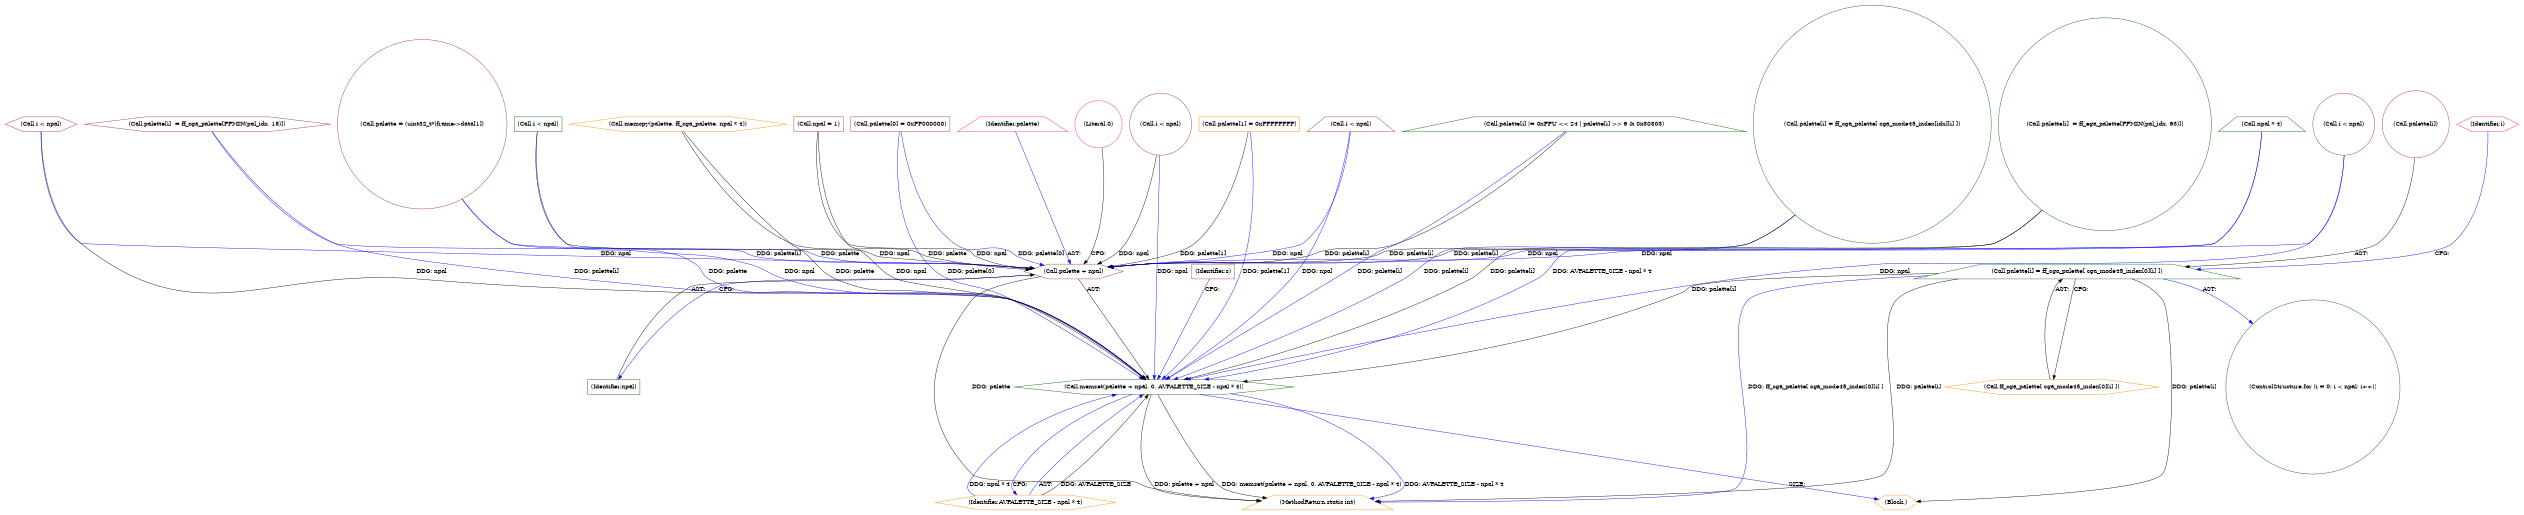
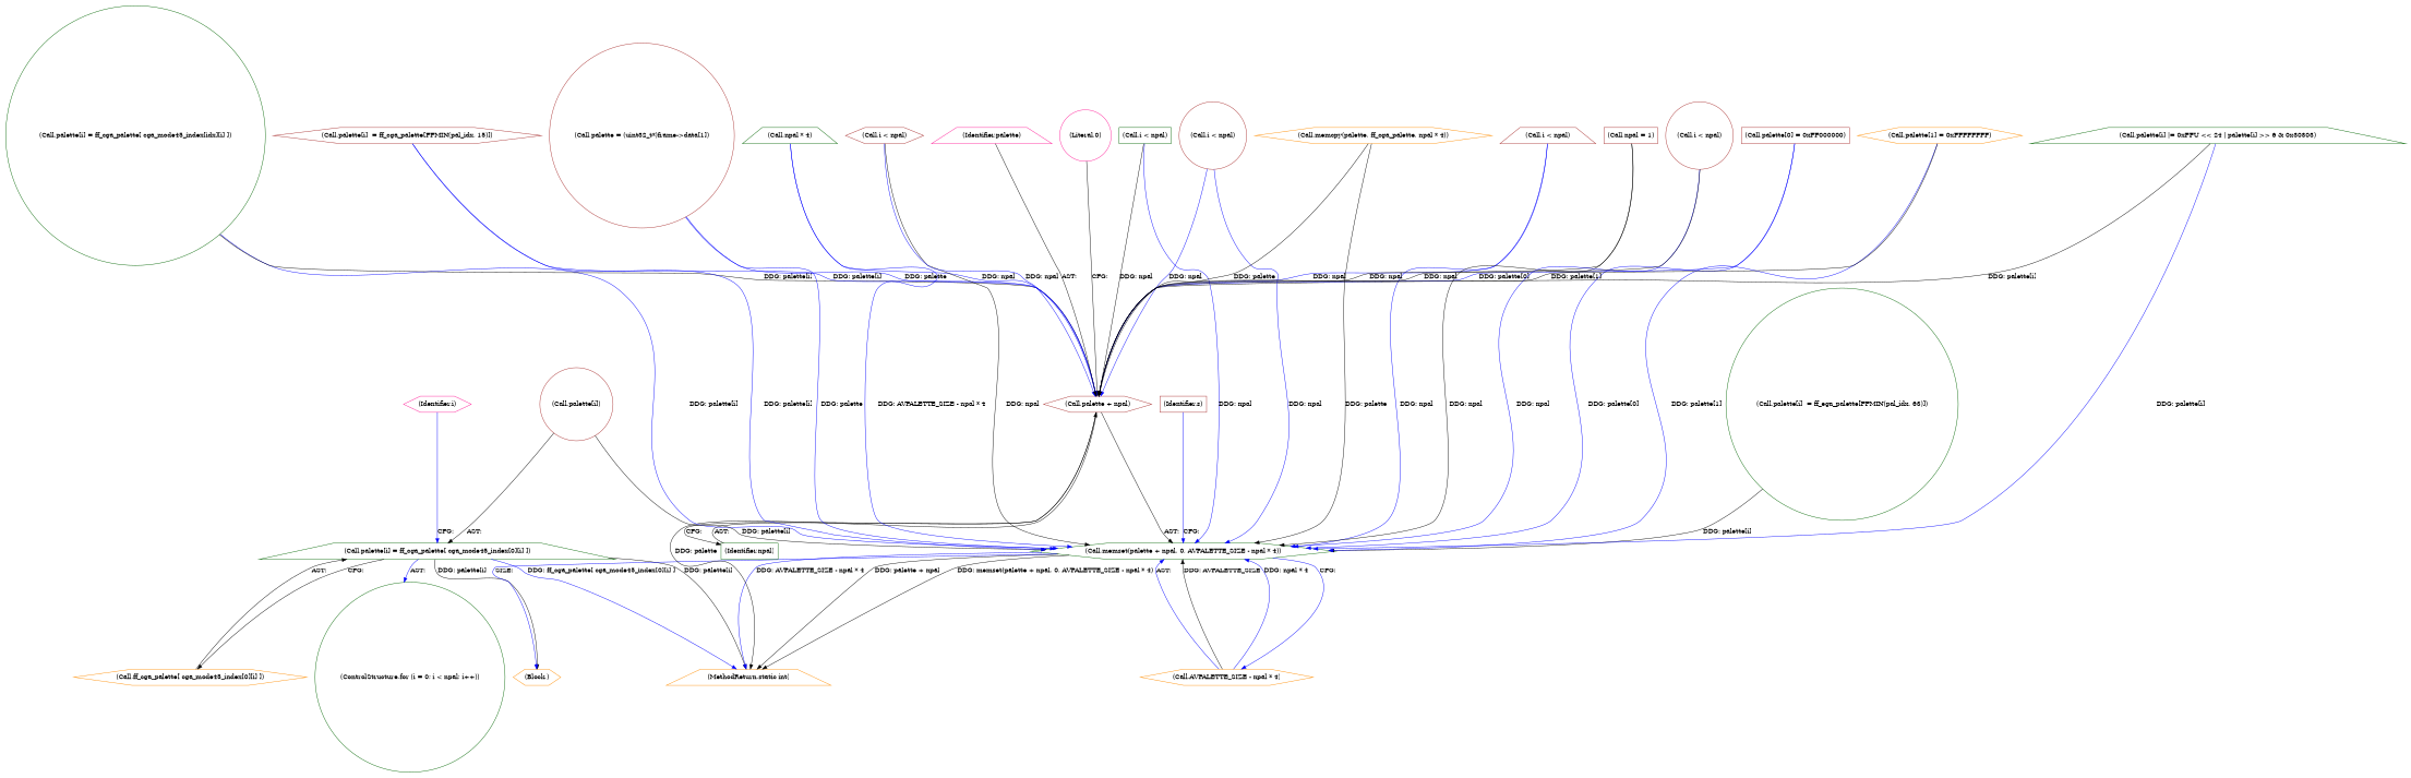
  digraph {
    node [color=brown shape=hexagon]
    edge [color=blue]
    n1 [color=darkgreen label="(Call,palette[i] = ff_cga_palette[ cga_mode45_index[0][i] ])" shape=trapezium]
    n2 [color=darkgreen label="(Call,memset(palette + npal, 0, AVPALETTE_SIZE - npal * 4))"]
    n3 [color=darkorange label="(Call,ff_cga_palette[ cga_mode45_index[0][i] ])"]
    n4 [color=darkorange label="(MethodReturn,static int)" shape=trapezium]
    n5 [color=darkgreen label="(ControlStructure,for (i = 0; i < npal; i++))" shape=circle]
    n6 [color=darkorange label="(Block,)"]
-   n7 [color=darkorange label="(Identifier,AVPALETTE_SIZE - npal * 4)"]
+   n7 [color=darkorange label="(Call,AVPALETTE_SIZE - npal * 4)"]
    n8 [label="(Call,palette + npal)"]
    n9 [color=darkgreen label="(Identifier,npal)" shape=box]
    n10 [label="(Call,i < npal)" shape=trapezium]
    n11 [color=darkgreen label="(Call,palette[i]  = ff_ega_palette[FFMIN(pal_idx, 63)])" shape=circle]
    n12 [color=darkgreen label="(Call,palette[i] |= 0xFFU << 24 | palette[i] >> 6 & 0x30303)" shape=trapezium]
    n13 [label="(Call,palette[0] = 0xFF000000)" shape=box]
    n14 [color=darkgreen label="(Call,palette[i] = ff_cga_palette[ cga_mode45_index[idx][i] ])" shape=circle]
    n15 [label="(Call,palette[i])" shape=circle]
    n16 [color=darkgreen label="(Call,npal * 4)" shape=trapezium]
    n17 [label="(Call,i < npal)" shape=circle]
    n18 [color=deeppink label="(Literal,0)" shape=circle]
    n19 [label="(Call,palette[i]  = ff_cga_palette[FFMIN(pal_idx, 15)])"]
    n20 [label="(Identifier,s)" shape=box]
    n21 [label="(Call,palette = (uint32_t*)frame->data[1])" shape=circle]
    n22 [label="(Call,i < npal)"]
    n23 [color=deeppink label="(Identifier,i)"]
    n24 [color=darkgreen label="(Call,i < npal)" shape=box]
    n25 [color=darkorange label="(Call,memcpy(palette, ff_cga_palette, npal * 4))"]
    n26 [color=deeppink label="(Identifier,palette)" shape=trapezium]
    n27 [label="(Call,npal = 1)" shape=box]
    n28 [label="(Call,i < npal)" shape=circle]
-   n29 [color=darkorange label="(Call,palette[1] = 0xFFFFFFFF)" shape=box]
-   n1 -> n2 [color=black label="DDG: palette[i]"]
+   n29 [color=darkorange label="(Call,palette[1] = 0xFFFFFFFF)"]
+   n15 -> n2 [color=black label="DDG: palette[i]"]
    n1 -> n3 [color=black label="CFG: "]
    n1 -> n4 [label="DDG: ff_cga_palette[ cga_mode45_index[0][i] ]"]
    n1 -> n4 [color=black label="DDG: palette[i]"]
    n1 -> n5 [label="AST: "]
    n1 -> n6 [color=black label="DDG: palette[i]"]
    n2 -> n4 [label="DDG: AVPALETTE_SIZE - npal * 4"]
    n2 -> n4 [color=black label="DDG: palette + npal"]
    n2 -> n4 [color=black label="DDG: memset(palette + npal, 0, AVPALETTE_SIZE - npal * 4)"]
    n2 -> n6 [label="SIZE: "]
    n2 -> n7 [label="CFG: "]
    n3 -> n1 [color=black label="AST: "]
    n7 -> n2 [label="AST: "]
    n7 -> n2 [color=black label="DDG: AVPALETTE_SIZE"]
    n7 -> n2 [label="DDG: npal * 4"]
    n8 -> n2 [color=black label="AST: "]
    n8 -> n4 [color=black label="DDG: palette"]
-   n8 -> n9 [label="CFG: "]
+   n8 -> n9 [color=black label="CFG: "]
    n9 -> n8 [color=black label="AST: "]
    n10 -> n2 [label="DDG: npal"]
    n10 -> n8 [label="DDG: npal"]
    n11 -> n2 [color=black label="DDG: palette[i]"]
-   n11 -> n8 [color=black label="DDG: palette[i]"]
    n12 -> n2 [label="DDG: palette[i]"]
    n12 -> n8 [color=black label="DDG: palette[i]"]
    n13 -> n2 [label="DDG: palette[0]"]
    n13 -> n8 [label="DDG: palette[0]"]
    n14 -> n2 [label="DDG: palette[i]"]
    n14 -> n8 [color=black label="DDG: palette[i]"]
    n15 -> n1 [color=black label="AST: "]
    n16 -> n2 [label="DDG: AVPALETTE_SIZE - npal * 4"]
    n16 -> n8 [label="DDG: npal"]
    n17 -> n2 [label="DDG: npal"]
    n17 -> n8 [label="DDG: npal"]
    n18 -> n8 [color=black label="CFG: "]
    n19 -> n2 [label="DDG: palette[i]"]
    n19 -> n8 [label="DDG: palette[i]"]
    n20 -> n2 [label="CFG: "]
    n21 -> n2 [label="DDG: palette"]
    n21 -> n8 [label="DDG: palette"]
    n22 -> n2 [color=black label="DDG: npal"]
    n22 -> n8 [label="DDG: npal"]
    n23 -> n1 [label="CFG: "]
    n24 -> n2 [label="DDG: npal"]
    n24 -> n8 [color=black label="DDG: npal"]
    n25 -> n2 [color=black label="DDG: palette"]
    n25 -> n8 [color=black label="DDG: palette"]
-   n26 -> n8 [label="AST: "]
+   n26 -> n8 [color=black label="AST: "]
    n27 -> n2 [color=black label="DDG: npal"]
    n27 -> n8 [color=black label="DDG: npal"]
    n28 -> n2 [label="DDG: npal"]
    n28 -> n8 [color=black label="DDG: npal"]
    n29 -> n2 [label="DDG: palette[1]"]
    n29 -> n8 [color=black label="DDG: palette[1]"]
  }
